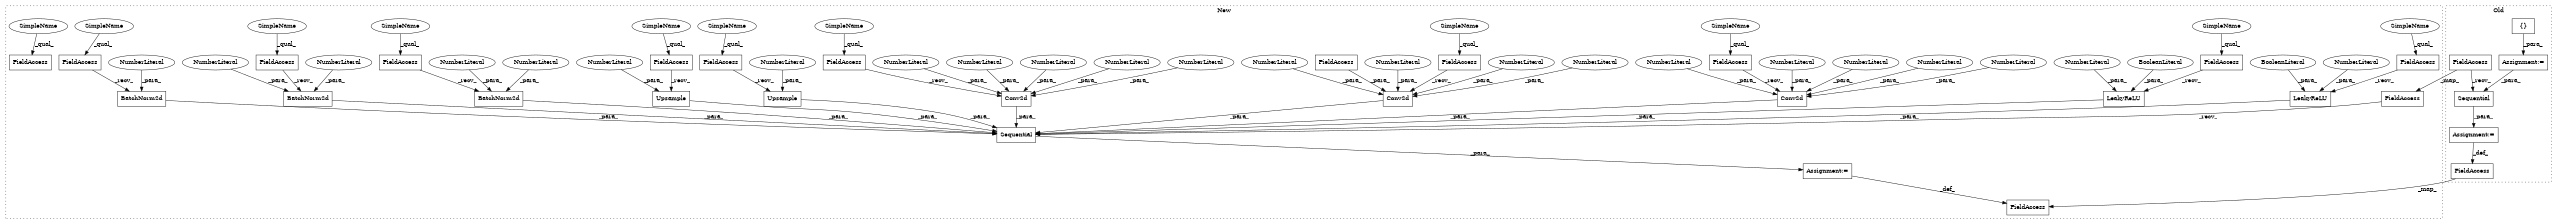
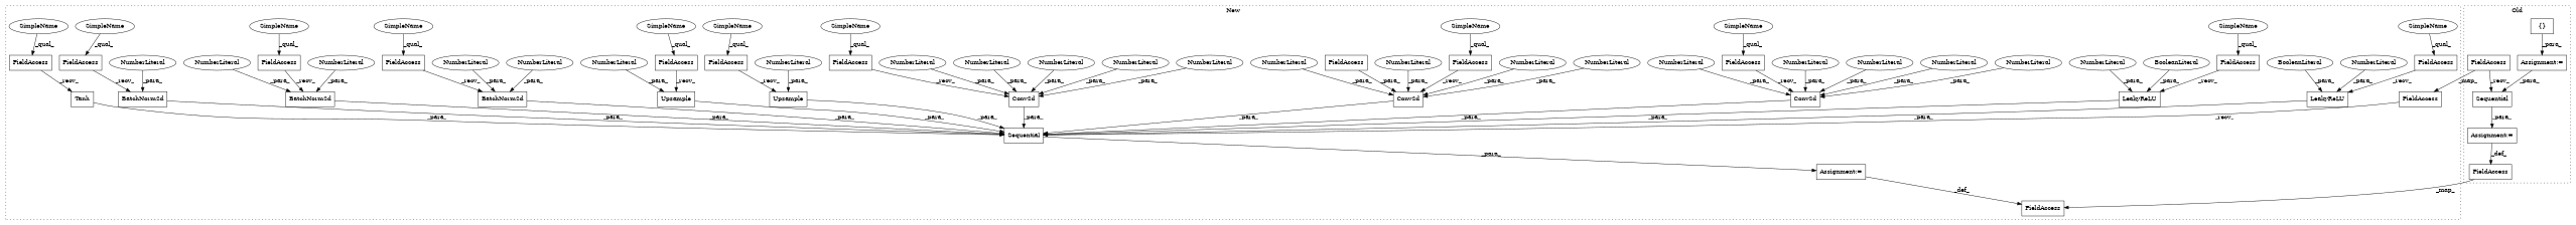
  digraph {
    node [a=34 l=1 s=2424 shape=ellipse]
    n1 [a=32 l="11,1" label=Sequential s="2478,2499" shape=box]
    n2 [a=4 l="1,1" label="{}" s="2144,2445" shape=box]
    n3 [a=7 label="Assignment:=" s=2134 shape=box]
    n4 [a=7 label="Assignment:=" s=2468 shape=box]
    n5 [a=22 l=8 label=FieldAccess s=2469 shape=box]
    n6 [a=22 l=16 label=FieldAccess s=2452 shape=box]
+   n7 [a=32 l=6 label=Tanh s=2433 shape=box]
    n8 [a=32 l="11,1" label=Sequential s="2128,2439" shape=box]
    n9 [a=22 l=8 label=FieldAccess shape=box]
    n10 [a=22 l=8 label=FieldAccess s=2327 shape=box]
    n11 [a=22 l=8 label=FieldAccess s=2247 shape=box]
    n12 [a=22 l=8 label=FieldAccess s=2356 shape=box]
    n13 [a=22 l=8 label=FieldAccess s=2165 shape=box]
    n14 [a=22 l=8 label=FieldAccess s=2297 shape=box]
    n15 [a=22 l=8 label=FieldAccess s=2217 shape=box]
    n16 [a=22 l=8 label=FieldAccess s=2276 shape=box]
    n17 [a=22 l=8 label=FieldAccess s=2186 shape=box]
    n18 [a=22 l=8 label=FieldAccess s=2139 shape=box]
    n19 [a=22 l=8 label=FieldAccess s=2385 shape=box]
    n20 [a=32 l="10,1" label=LeakyReLU s="2365,2383" shape=box]
    n21 [l=3 label=NumberLiteral s=2375]
    n22 [a=32 l="10,1" label=LeakyReLU s="2256,2274" shape=box]
    n23 [l=3 label=NumberLiteral s=2266]
    n24 [a=9 l=4 label=BooleanLiteral s=2379]
    n25 [a=9 l=4 label=BooleanLiteral s=2270]
    n26 [a=7 label="Assignment:=" s=2118 shape=box]
    n27 [a=22 l=8 label=FieldAccess s=2119 shape=box]
    n28 [a=32 l="9,1" label=Upsample s="2285,2295" shape=box]
    n29 [a=32 l="7,1" label=Conv2d s="2195,2215" shape=box]
    n30 [a=32 l="9,1" label=Upsample s="2174,2184" shape=box]
    n31 [a=32 l="7,1" label=Conv2d s="2394,2422" shape=box]
    n32 [label=NumberLiteral s=2212]
    n33 [label=NumberLiteral s=2183]
    n34 [label=NumberLiteral s=2419]
    n35 [l=2 label=NumberLiteral s=2401]
    n36 [label=NumberLiteral s=2210]
    n37 [l=3 label=NumberLiteral s=2202]
    n38 [label=NumberLiteral s=2294]
    n39 [l=3 label=NumberLiteral s=2206]
    n40 [label=NumberLiteral s=2417]
    n41 [a=32 l="7,1" label=Conv2d s="2306,2325" shape=box]
    n42 [label=NumberLiteral s=2324]
    n43 [l=3 label=NumberLiteral s=2313]
    n44 [label=NumberLiteral s=2214]
    n45 [label=NumberLiteral s=2320]
    n46 [label=NumberLiteral s=2322]
    n47 [label=NumberLiteral s=2421]
    n48 [l=2 label=NumberLiteral s=2317]
    n49 [a=22 l=12 label=FieldAccess s=2404 shape=box]
    n50 [a=32 l="12,1" label=BatchNorm2d s="2336,2354" shape=box]
    n51 [l=2 label=NumberLiteral s=2348]
    n52 [l=3 label=NumberLiteral s=2351]
    n53 [a=32 l="12,1" label=BatchNorm2d s="2226,2245" shape=box]
    n54 [l=3 label=NumberLiteral s=2242]
    n55 [l=3 label=NumberLiteral s=2238]
    n56 [a=32 l="12,1" label=BatchNorm2d s="2148,2163" shape=box]
    n57 [l=3 label=NumberLiteral s=2160]
    n58 [a=22 l=16 label=FieldAccess s=2102 shape=box]
    n59 [a=42 l=5 label=SimpleName s=2297]
    n60 [a=42 l=5 label=SimpleName s=2247]
    n61 [a=42 l=5 label=SimpleName s=2356]
    n62 [a=42 l=5 label=SimpleName s=2165]
    n63 [a=42 l=5 label=SimpleName s=2217]
    n64 [a=42 l=5 label=SimpleName s=2276]
    n65 [a=42 l=5 label=SimpleName s=2327]
    n66 [a=42 l=5 label=SimpleName]
    n67 [a=42 l=5 label=SimpleName s=2186]
    n68 [a=42 l=5 label=SimpleName s=2385]
    n69 [a=42 l=5 label=SimpleName s=2139]
    subgraph cluster_1 {
      label=Old
      style=dotted
      n1
      n2
      n3
      n4
      n5
      n6
    }
    subgraph cluster_2 {
      label=New
      style=dotted
+     n7
      n8
      n9
      n10
      n11
      n12
      n13
      n14
      n15
      n16
      n17
      n18
      n19
      n20
      n21
      n22
      n23
      n24
      n25
      n26
      n27
      n28
      n29
      n30
      n31
      n32
      n33
      n34
      n35
      n36
      n37
      n38
      n39
      n40
      n41
      n42
      n43
      n44
      n45
      n46
      n47
      n48
      n49
      n50
      n51
      n52
      n53
      n54
      n55
      n56
      n57
      n58
      n59
      n60
      n61
      n62
      n63
      n64
      n65
      n66
      n67
      n68
      n69
    }
    n1 -> n4 [label=_para_]
    n2 -> n3 [label=_para_]
    n3 -> n1 [label=_para_]
    n4 -> n6 [label=_def_]
    n5 -> n1 [label=_recv_]
    n5 -> n27 [label=_map_]
    n6 -> n58 [label=_map_]
+   n7 -> n8 [label=_para_]
    n8 -> n26 [label=_para_]
+   n9 -> n7 [label=_recv_]
    n10 -> n50 [label=_recv_]
    n11 -> n22 [label=_recv_]
    n12 -> n20 [label=_recv_]
    n13 -> n30 [label=_recv_]
    n14 -> n41 [label=_recv_]
    n15 -> n53 [label=_recv_]
    n16 -> n28 [label=_recv_]
    n17 -> n29 [label=_recv_]
    n18 -> n56 [label=_recv_]
    n19 -> n31 [label=_recv_]
    n20 -> n8 [label=_para_]
    n21 -> n20 [label=_para_]
    n22 -> n8 [label=_para_]
    n23 -> n22 [label=_para_]
    n24 -> n20 [label=_para_]
    n25 -> n22 [label=_para_]
    n26 -> n58 [label=_def_]
    n27 -> n8 [label=_recv_]
    n28 -> n8 [label=_para_]
    n29 -> n8 [label=_para_]
    n30 -> n8 [label=_para_]
    n31 -> n8 [label=_para_]
    n32 -> n29 [label=_para_]
    n33 -> n30 [label=_para_]
    n34 -> n31 [label=_para_]
    n35 -> n31 [label=_para_]
    n36 -> n29 [label=_para_]
    n37 -> n29 [label=_para_]
    n38 -> n28 [label=_para_]
    n39 -> n29 [label=_para_]
    n40 -> n31 [label=_para_]
    n41 -> n8 [label=_para_]
    n42 -> n41 [label=_para_]
    n43 -> n41 [label=_para_]
    n44 -> n29 [label=_para_]
    n45 -> n41 [label=_para_]
    n46 -> n41 [label=_para_]
    n47 -> n31 [label=_para_]
    n48 -> n41 [label=_para_]
    n49 -> n31 [label=_para_]
    n50 -> n8 [label=_para_]
    n51 -> n50 [label=_para_]
    n52 -> n50 [label=_para_]
    n53 -> n8 [label=_para_]
    n54 -> n53 [label=_para_]
    n55 -> n53 [label=_para_]
    n56 -> n8 [label=_para_]
    n57 -> n56 [label=_para_]
    n59 -> n14 [label=_qual_]
    n60 -> n11 [label=_qual_]
    n61 -> n12 [label=_qual_]
    n62 -> n13 [label=_qual_]
    n63 -> n15 [label=_qual_]
    n64 -> n16 [label=_qual_]
    n65 -> n10 [label=_qual_]
    n66 -> n9 [label=_qual_]
    n67 -> n17 [label=_qual_]
    n68 -> n19 [label=_qual_]
    n69 -> n18 [label=_qual_]
  }
